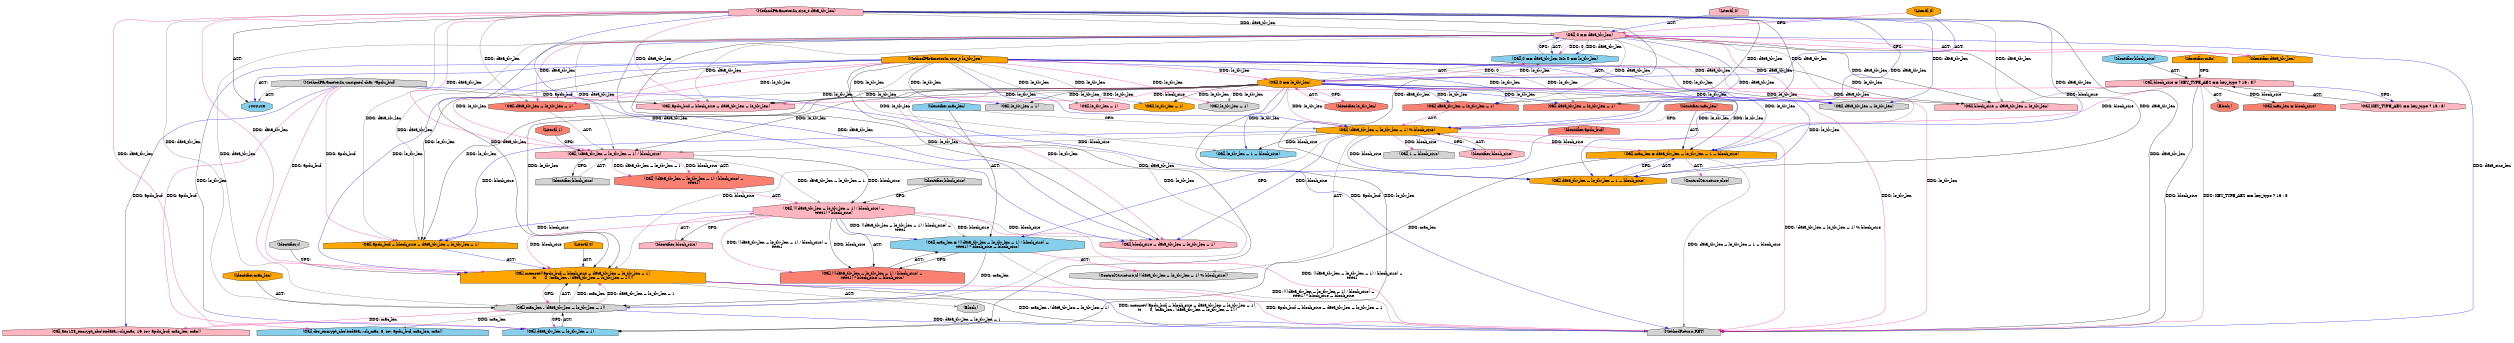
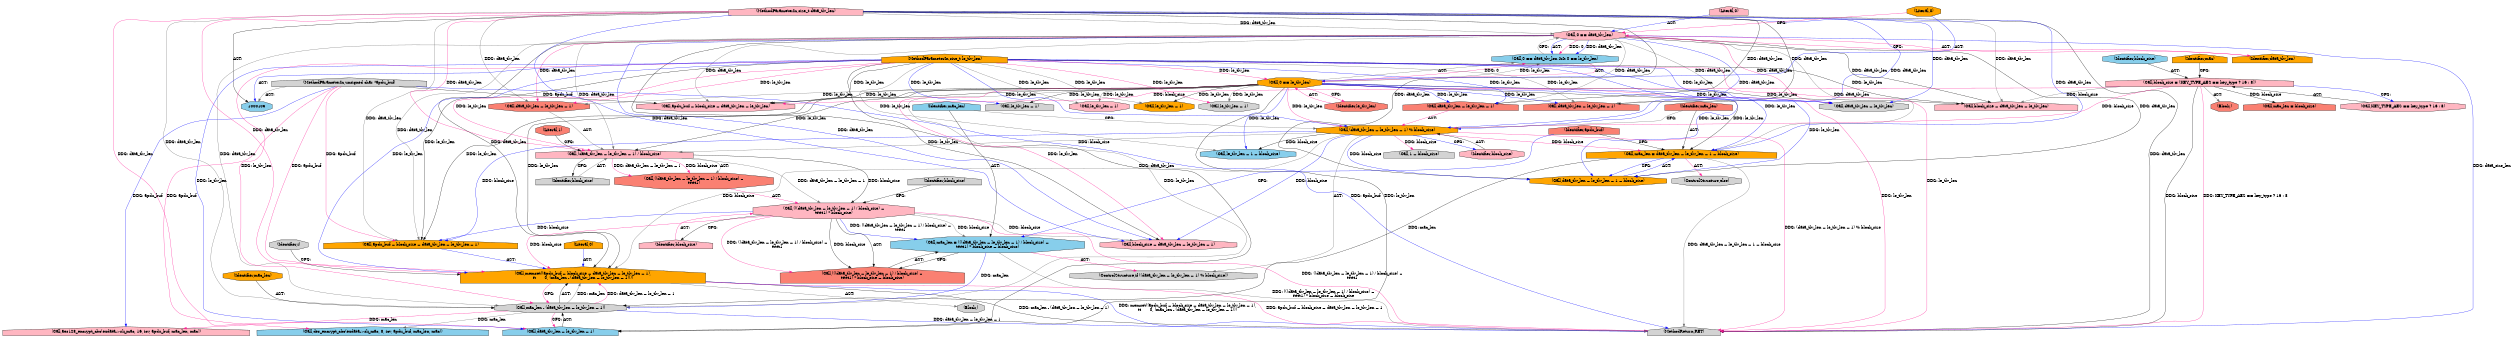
  digraph {
    node [fillcolor=lightpink shape=octagon style=filled]
    edge [color=black]
    n1 [fillcolor=orange label="(Call,memset((apdu_buf + block_size + data_tlv_len + le_tlv_len + 1),\n\t\t       0, (mac_len - (data_tlv_len + le_tlv_len + 1))))" shape=house]
    n2 [fillcolor=lightgrey label="(Call,mac_len - (data_tlv_len + le_tlv_len + 1))"]
    n3 [fillcolor=lightgrey label="(MethodReturn,RET)" shape=house]
    n4 [fillcolor=lightgrey label="(Block,)"]
    n5 [fillcolor=skyblue label="(Call,des_encrypt_cbc(exdata->sk_mac, 8, icv, apdu_buf, mac_len, mac))" shape=house]
    n6 [label="(Call,aes128_encrypt_cbc(exdata->sk_mac, 16, icv, apdu_buf, mac_len, mac))" shape=house]
    n7 [fillcolor=skyblue label="(Call,data_tlv_len + le_tlv_len + 1)" shape=house]
    n8 [fillcolor=lightgrey label="(MethodParameterIn,unsigned char *apdu_buf)" shape=house]
    n9 [label="(Call,apdu_buf + block_size + data_tlv_len + le_tlv_len)"]
    n10 [fillcolor=orange label="(Call,apdu_buf + block_size + data_tlv_len + le_tlv_len + 1)" shape=house]
    1000103 [fillcolor=skyblue]
    n12 [label="(Call,(((data_tlv_len + le_tlv_len + 1) / block_size) +\n\t\t\t\t\t1) * block_size)"]
    n13 [fillcolor=skyblue label="(Call,mac_len = (((data_tlv_len + le_tlv_len + 1) / block_size) +\n\t\t\t\t\t1) * block_size + block_size)"]
    n14 [label="(Identifier,block_size)" shape=house]
    n15 [fillcolor=salmon label="(Call,(((data_tlv_len + le_tlv_len + 1) / block_size) +\n\t\t\t\t\t1) * block_size + block_size)" shape=house]
    n16 [label="(Call,block_size + data_tlv_len + le_tlv_len + 1)"]
    n17 [fillcolor=lightgrey label="(ControlStructure,if ((data_tlv_len + le_tlv_len + 1) % block_size))"]
    n18 [label="(Call,(data_tlv_len + le_tlv_len + 1) / block_size)" shape=house]
    n19 [fillcolor=salmon label="(Call,((data_tlv_len + le_tlv_len + 1) / block_size) +\n\t\t\t\t\t1)"]
    n20 [fillcolor=lightgrey label="(Identifier,block_size)" shape=house]
    n21 [label="(MethodParameterIn,size_t data_tlv_len)" shape=house]
    n22 [label="(Call,0 == data_tlv_len)"]
    n23 [fillcolor=orange label="(Call,(data_tlv_len + le_tlv_len + 1) % block_size)"]
    n24 [fillcolor=orange label="(Call,mac_len = data_tlv_len + le_tlv_len + 1 + block_size)" shape=house]
    n25 [fillcolor=salmon label="(Call,data_tlv_len + le_tlv_len + 1)" shape=house]
    n26 [fillcolor=salmon label="(Call,data_tlv_len + le_tlv_len + 1)"]
    n27 [label="(Call,block_size + data_tlv_len + le_tlv_len)" shape=house]
    n28 [fillcolor=salmon label="(Call,data_tlv_len + le_tlv_len + 1)" shape=house]
    n29 [fillcolor=orange label="(Call,data_tlv_len + le_tlv_len + 1 + block_size)"]
    n30 [fillcolor=lightgrey label="(Call,data_tlv_len + le_tlv_len)"]
    n31 [fillcolor=orange label="(Identifier,data_tlv_len)" shape=house]
    n32 [fillcolor=skyblue label="(Call,0 == data_tlv_len && 0 == le_tlv_len)"]
    n33 [fillcolor=skyblue label="(Call,le_tlv_len + 1 + block_size)"]
    n34 [fillcolor=lightgrey label="(Call,1 + block_size)" shape=house]
    n35 [label="(Identifier,block_size)"]
    n36 [fillcolor=lightgrey label="(ControlStructure,else)"]
    n37 [fillcolor=orange label="(Call,0 == le_tlv_len)"]
    n38 [fillcolor=orange label="(MethodParameterIn,size_t le_tlv_len)" shape=house]
    n39 [fillcolor=lightgrey label="(Call,le_tlv_len + 1)" shape=house]
    n40 [label="(Call,le_tlv_len + 1)"]
    n41 [fillcolor=orange label="(Call,le_tlv_len + 1)"]
    n42 [fillcolor=lightgrey label="(Call,le_tlv_len + 1)"]
    n43 [fillcolor=salmon label="(Identifier,le_tlv_len)"]
    n44 [label="(Call,block_size = (KEY_TYPE_AES == key_type ? 16 : 8))" shape=house]
    n45 [fillcolor=salmon label="(Block,)"]
    n46 [fillcolor=salmon label="(Call,mac_len = block_size)" shape=house]
    n47 [label="(Call,KEY_TYPE_AES == key_type ? 16 : 8)"]
    n48 [fillcolor=salmon label="(Identifier,mac_len)" shape=house]
    n49 [fillcolor=orange label="(Literal,0)"]
    n50 [fillcolor=lightgrey label="(Identifier,block_size)" shape=house]
    n51 [fillcolor=orange label="(Identifier,mac)" shape=house]
    n52 [fillcolor=skyblue label="(Identifier,block_size)"]
    n53 [fillcolor=orange label="(Identifier,mac_len)"]
    n54 [label="(Literal,0)" shape=house]
    n55 [fillcolor=salmon label="(Identifier,apdu_buf)" shape=house]
    n56 [fillcolor=orange label="(Literal,0)" shape=house]
    n57 [fillcolor=skyblue label="(Identifier,mac_len)" shape=house]
    n58 [fillcolor=salmon label="(Literal,1)"]
    n59 [fillcolor=lightgrey label="(Identifier,i)"]
    n1 -> n2 [color=deeppink label="CFG: "]
    n1 -> n3 [label="DDG: mac_len - (data_tlv_len + le_tlv_len + 1)"]
    n1 -> n3 [color=blue label="DDG: memset((apdu_buf + block_size + data_tlv_len + le_tlv_len + 1),\n\t\t       0, (mac_len - (data_tlv_len + le_tlv_len + 1)))"]
    n1 -> n3 [color=deeppink label="DDG: apdu_buf + block_size + data_tlv_len + le_tlv_len + 1"]
    n1 -> n4 [color=gray40 label="AST: "]
    n2 -> n1 [label="AST: "]
    n2 -> n1 [color=gray40 label="DDG: mac_len"]
    n2 -> n1 [color=deeppink label="DDG: data_tlv_len + le_tlv_len + 1"]
    n2 -> n3 [color=blue label="DDG: data_tlv_len + le_tlv_len + 1"]
    n2 -> n5 [color=gray40 label="DDG: mac_len"]
    n2 -> n6 [color=deeppink label="DDG: mac_len"]
    n2 -> n7 [color=deeppink label="CFG: "]
    n7 -> n2 [label="AST: "]
    n8 -> n1 [color=deeppink label="DDG: apdu_buf"]
    n8 -> n3 [color=blue label="DDG: apdu_buf"]
    n8 -> n5 [color=deeppink label="DDG: apdu_buf"]
    n8 -> n6 [color=blue label="DDG: apdu_buf"]
    n8 -> n9 [label="DDG: apdu_buf"]
    n8 -> n10 [color=deeppink label="DDG: apdu_buf"]
    n8 -> 1000103 [color=gray40 label="AST: "]
    n10 -> n1 [color=blue label="AST: "]
    n12 -> n1 [color=deeppink label="DDG: block_size"]
    n12 -> n3 [color=deeppink label="DDG: ((data_tlv_len + le_tlv_len + 1) / block_size) +\n\t\t\t\t\t1"]
    n12 -> n10 [color=blue label="DDG: block_size"]
    n12 -> n13 [color=blue label="DDG: ((data_tlv_len + le_tlv_len + 1) / block_size) +\n\t\t\t\t\t1"]
    n12 -> n13 [color=gray40 label="DDG: block_size"]
    n12 -> n14 [label="CFG: "]
    n12 -> n15 [label="AST: "]
    n12 -> n15 [color=deeppink label="DDG: ((data_tlv_len + le_tlv_len + 1) / block_size) +\n\t\t\t\t\t1"]
    n12 -> n15 [label="DDG: block_size"]
    n12 -> n16 [color=gray40 label="DDG: block_size"]
    n13 -> n2 [color=blue label="DDG: mac_len"]
    n13 -> n3 [color=gray40 label="DDG: (((data_tlv_len + le_tlv_len + 1) / block_size) +\n\t\t\t\t\t1) * block_size + block_size"]
    n13 -> n15 [label="CFG: "]
    n13 -> n17 [color=deeppink label="AST: "]
    n14 -> n12 [color=deeppink label="AST: "]
    n15 -> n13 [label="AST: "]
    n18 -> n12 [color=gray40 label="DDG: data_tlv_len + le_tlv_len + 1"]
    n18 -> n12 [label="DDG: block_size"]
    n18 -> n19 [color=gray40 label="AST: "]
    n18 -> n19 [color=deeppink label="DDG: data_tlv_len + le_tlv_len + 1"]
    n18 -> n19 [color=deeppink label="DDG: block_size"]
    n18 -> n20 [label="CFG: "]
    n19 -> n12 [color=deeppink label="AST: "]
    n20 -> n18 [color=gray40 label="AST: "]
    n21 -> n1 [color=deeppink label="DDG: data_tlv_len"]
    n21 -> n2 [color=gray40 label="DDG: data_tlv_len"]
    n21 -> n3 [label="DDG: data_tlv_len"]
    n21 -> n7 [color=deeppink label="DDG: data_tlv_len"]
-   n21 -> n9 [color=deeppink label="DDG: data_tlv_len"]
    n21 -> n10 [color=gray40 label="DDG: data_tlv_len"]
    n21 -> 1000103 [label="AST: "]
    n21 -> n16 [color=blue label="DDG: data_tlv_len"]
    n21 -> n18 [color=deeppink label="DDG: data_tlv_len"]
    n21 -> n22 [color=gray40 label="DDG: data_tlv_len"]
    n21 -> n23 [color=blue label="DDG: data_tlv_len"]
    n21 -> n24 [color=blue label="DDG: data_tlv_len"]
    n21 -> n25 [label="DDG: data_tlv_len"]
    n21 -> n26 [color=gray40 label="DDG: data_tlv_len"]
    n21 -> n27 [color=gray40 label="DDG: data_tlv_len"]
    n21 -> n28 [label="DDG: data_tlv_len"]
    n21 -> n29 [label="DDG: data_tlv_len"]
    n21 -> n30 [color=blue label="DDG: data_tlv_len"]
    n22 -> n1 [label="DDG: data_tlv_len"]
    n22 -> n2 [color=gray40 label="DDG: data_tlv_len"]
    n22 -> n3 [color=blue label="DDG: data_size_len"]
    n22 -> n7 [label="DDG: data_tlv_len"]
    n22 -> n9 [color=gray40 label="DDG: data_tlv_len"]
    n22 -> n10 [color=gray40 label="DDG: data_tlv_len"]
    n22 -> n16 [color=blue label="DDG: data_tlv_len"]
    n22 -> n18 [color=gray40 label="DDG: data_tlv_len"]
    n22 -> n23 [color=blue label="DDG: data_tlv_len"]
    n22 -> n24 [color=gray40 label="DDG: data_tlv_len"]
    n22 -> n25 [color=gray40 label="DDG: data_tlv_len"]
    n22 -> n26 [color=deeppink label="DDG: data_tlv_len"]
    n22 -> n27 [label="DDG: data_tlv_len"]
    n22 -> n28 [color=gray40 label="DDG: data_tlv_len"]
    n22 -> n29 [label="DDG: data_tlv_len"]
    n22 -> n30 [color=deeppink label="DDG: data_tlv_len"]
    n22 -> n31 [color=deeppink label="CFG: "]
    n22 -> n32 [color=blue label="AST: "]
    n22 -> n32 [color=deeppink label="DDG: 0"]
    n22 -> n32 [color=blue label="DDG: data_tlv_len"]
    n23 -> n1 [color=gray40 label="DDG: block_size"]
    n23 -> n3 [color=deeppink label="DDG: (data_tlv_len + le_tlv_len + 1) % block_size"]
    n23 -> n10 [color=blue label="DDG: block_size"]
    n23 -> n16 [color=blue label="DDG: block_size"]
    n23 -> n17 [color=gray40 label="AST: "]
    n23 -> n18 [color=gray40 label="DDG: block_size"]
    n23 -> n24 [color=deeppink label="DDG: block_size"]
    n23 -> n29 [color=blue label="DDG: block_size"]
    n23 -> n33 [label="DDG: block_size"]
    n23 -> n34 [color=deeppink label="DDG: block_size"]
    n23 -> n35 [color=blue label="CFG: "]
    n24 -> n2 [label="DDG: mac_len"]
    n24 -> n3 [color=gray40 label="DDG: data_tlv_len + le_tlv_len + 1 + block_size"]
    n24 -> n29 [color=blue label="CFG: "]
    n24 -> n36 [color=deeppink label="AST: "]
    n26 -> n18 [color=gray40 label="AST: "]
    n28 -> n23 [color=deeppink label="AST: "]
    n29 -> n24 [color=blue label="AST: "]
    n31 -> n22 [color=deeppink label="AST: "]
-   n32 -> n22 [color=blue label="CFG: "]
+   n32 -> n22 [color=gray40 label="CFG: "]
    n32 -> n37 [color=deeppink label="AST: "]
    n35 -> n23 [label="AST: "]
    n37 -> n1 [label="DDG: le_tlv_len"]
    n37 -> n2 [color=gray40 label="DDG: le_tlv_len"]
    n37 -> n3 [color=deeppink label="DDG: le_tlv_len"]
    n37 -> n7 [label="DDG: le_tlv_len"]
    n37 -> n9 [label="DDG: le_tlv_len"]
    n37 -> n10 [label="DDG: le_tlv_len"]
    n37 -> n16 [color=deeppink label="DDG: le_tlv_len"]
    n37 -> n18 [label="DDG: le_tlv_len"]
    n37 -> n23 [color=deeppink label="DDG: le_tlv_len"]
    n37 -> n24 [label="DDG: le_tlv_len"]
    n37 -> n25 [color=blue label="DDG: le_tlv_len"]
    n37 -> n26 [color=gray40 label="DDG: le_tlv_len"]
    n37 -> n27 [label="DDG: le_tlv_len"]
    n37 -> n28 [color=blue label="DDG: le_tlv_len"]
    n37 -> n29 [color=blue label="DDG: le_tlv_len"]
    n37 -> n30 [color=blue label="DDG: le_tlv_len"]
    n37 -> n32 [color=gray40 label="AST: "]
    n37 -> n32 [color=deeppink label="DDG: 0"]
    n37 -> n32 [color=gray40 label="DDG: le_tlv_len"]
    n37 -> n33 [color=blue label="DDG: le_tlv_len"]
    n37 -> n39 [label="DDG: le_tlv_len"]
    n37 -> n40 [color=gray40 label="DDG: le_tlv_len"]
    n37 -> n41 [label="DDG: le_tlv_len"]
    n37 -> n42 [color=gray40 label="DDG: le_tlv_len"]
    n37 -> n43 [color=deeppink label="CFG: "]
    n38 -> n1 [color=blue label="DDG: le_tlv_len"]
+   n38 -> n2 [color=deeppink label="DDG: le_tlv_len"]
    n38 -> n3 [color=deeppink label="DDG: le_tlv_len"]
    n38 -> n7 [color=blue label="DDG: le_tlv_len"]
    n38 -> n9 [label="DDG: le_tlv_len"]
    n38 -> n10 [label="DDG: le_tlv_len"]
    n38 -> 1000103 [color=blue label="AST: "]
    n38 -> n16 [label="DDG: le_tlv_len"]
    n38 -> n18 [color=deeppink label="DDG: le_tlv_len"]
    n38 -> n23 [color=blue label="DDG: le_tlv_len"]
    n38 -> n24 [color=blue label="DDG: le_tlv_len"]
    n38 -> n25 [color=gray40 label="DDG: le_tlv_len"]
    n38 -> n26 [color=deeppink label="DDG: le_tlv_len"]
    n38 -> n27 [label="DDG: le_tlv_len"]
    n38 -> n28 [color=blue label="DDG: le_tlv_len"]
    n38 -> n29 [color=blue label="DDG: le_tlv_len"]
    n38 -> n30 [color=blue label="DDG: le_tlv_len"]
    n38 -> n33 [color=gray40 label="DDG: le_tlv_len"]
    n38 -> n37 [color=deeppink label="DDG: le_tlv_len"]
    n38 -> n39 [color=blue label="DDG: le_tlv_len"]
    n38 -> n40 [color=gray40 label="DDG: le_tlv_len"]
    n38 -> n41 [color=gray40 label="DDG: le_tlv_len"]
    n38 -> n42 [color=deeppink label="DDG: le_tlv_len"]
    n43 -> n37 [color=deeppink label="AST: "]
    n44 -> n3 [label="DDG: block_size"]
    n44 -> n3 [color=deeppink label="DDG: KEY_TYPE_AES == key_type ? 16 : 8"]
    n44 -> n9 [color=deeppink label="DDG: block_size"]
    n44 -> n23 [color=deeppink label="DDG: block_size"]
    n44 -> n27 [color=gray40 label="DDG: block_size"]
    n44 -> n45 [color=gray40 label="AST: "]
    n44 -> n46 [label="DDG: block_size"]
    n44 -> n47 [color=blue label="CFG: "]
    n47 -> n44 [label="AST: "]
    n48 -> n23 [color=gray40 label="CFG: "]
    n48 -> n24 [label="AST: "]
    n49 -> n22 [color=deeppink label="CFG: "]
    n49 -> n37 [color=blue label="AST: "]
    n50 -> n12 [label="CFG: "]
    n51 -> n44 [label="CFG: "]
    n52 -> n44 [label="AST: "]
    n53 -> n2 [label="AST: "]
    n54 -> n22 [color=blue label="AST: "]
    n55 -> n13 [color=blue label="CFG: "]
+   n55 -> n24 [label="CFG: "]
    n56 -> n1 [color=blue label="AST: "]
    n57 -> n13 [label="AST: "]
    n57 -> n23 [color=gray40 label="CFG: "]
    n58 -> n18 [label="CFG: "]
    n59 -> n1 [label="CFG: "]
  }
